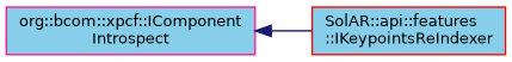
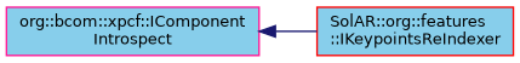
  digraph {
    rankdir=LR
    node [fillcolor=skyblue fontname=Helvetica fontsize=10 shape=record style=filled]
-   n1 [color=red fontcolor=black height=0.2 label="SolAR::api::features\l::IKeypointsReIndexer" width=0.4]
+   n1 [color=red fontcolor=black height=0.2 label="SolAR::org::features\l::IKeypointsReIndexer" width=0.4]
    n2 [color=deeppink height=0.2 label="org::bcom::xpcf::IComponent\lIntrospect" width=0.4]
    n2 -> n1 [color=midnightblue dir=back fontname=Helvetica fontsize=10 labelfontname=Helvetica labelfontsize=10 style=solid]
  }
